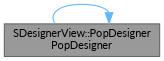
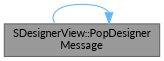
  digraph {
    rankdir=LR
    fontname=Lato
-   n1 [color=gray40 fillcolor=grey60 fontcolor=black fontname=Lato fontsize=10 height=0.2 label="SDesignerView::PopDesigner\lPopDesigner" shape=box style=filled width=0.4]
+   n1 [color=gray40 fillcolor=grey60 fontcolor=black fontname=Lato fontsize=10 height=0.2 label="SDesignerView::PopDesigner\lMessage" shape=box style=filled width=0.4]
    n1 -> n1 [color=steelblue1 fontname=Lato fontsize=10 labelfontname=Helvetica labelfontsize=10 style=solid]
  }
